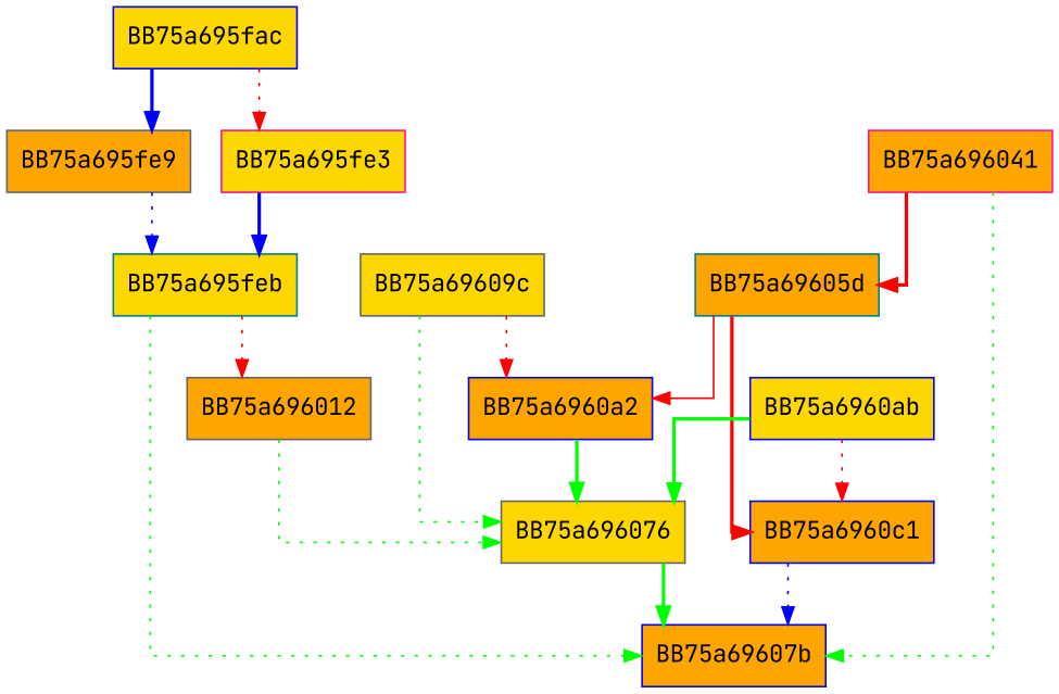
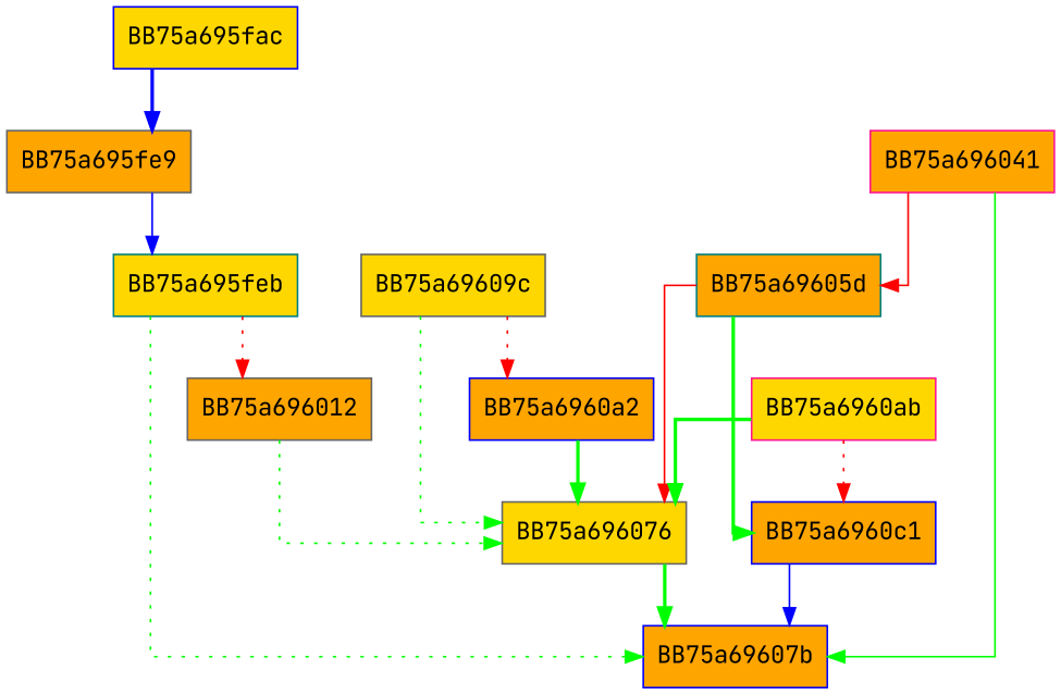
  digraph {
    fontname="JetBrains Mono"
    splines=ortho
    node [color=blue fillcolor=orange fontname="JetBrains Mono" shape=box style=filled]
    edge [color=green fontname="JetBrains Mono" style=dotted]
    BB75a695fac [fillcolor=gold]
    BB75a695fe9 [color=gray40]
-   BB75a695fe3 [color=deeppink fillcolor=gold]
    BB75a695feb [color=teal fillcolor=gold]
    BB75a69607b
    BB75a696012 [color=gray40]
    BB75a696076 [color=gray40 fillcolor=gold]
    BB75a69609c [color=gray40 fillcolor=gold]
    BB75a6960a2
    BB75a696041 [color=deeppink]
    BB75a69605d [color=teal]
    BB75a6960c1
-   BB75a6960ab [fillcolor=gold]
+   BB75a6960ab [color=deeppink fillcolor=gold]
    BB75a695fac -> BB75a695fe9 [color=blue style=bold]
-   BB75a695fac -> BB75a695fe3 [color=red]
-   BB75a695fe9 -> BB75a695feb [color=blue]
-   BB75a695fe3 -> BB75a695feb [color=blue style=bold]
+   BB75a695fe9 -> BB75a695feb [color=blue style=solid]
    BB75a695feb -> BB75a69607b
    BB75a695feb -> BB75a696012 [color=red]
    BB75a696012 -> BB75a696076
    BB75a696076 -> BB75a69607b [style=bold]
    BB75a69609c -> BB75a696076
    BB75a69609c -> BB75a6960a2 [color=red]
    BB75a6960a2 -> BB75a696076 [style=bold]
-   BB75a696041 -> BB75a69607b
-   BB75a696041 -> BB75a69605d [color=red style=bold]
-   BB75a69605d -> BB75a6960a2 [color=red style=solid]
-   BB75a69605d -> BB75a6960c1 [color=red style=bold]
-   BB75a6960c1 -> BB75a69607b [color=blue]
+   BB75a696041 -> BB75a69607b [style=solid]
+   BB75a696041 -> BB75a69605d [color=red style=solid]
+   BB75a69605d -> BB75a696076 [color=red style=solid]
+   BB75a69605d -> BB75a6960c1 [style=bold]
+   BB75a6960c1 -> BB75a69607b [color=blue style=solid]
    BB75a6960ab -> BB75a696076 [style=bold]
    BB75a6960ab -> BB75a6960c1 [color=red]
  }
